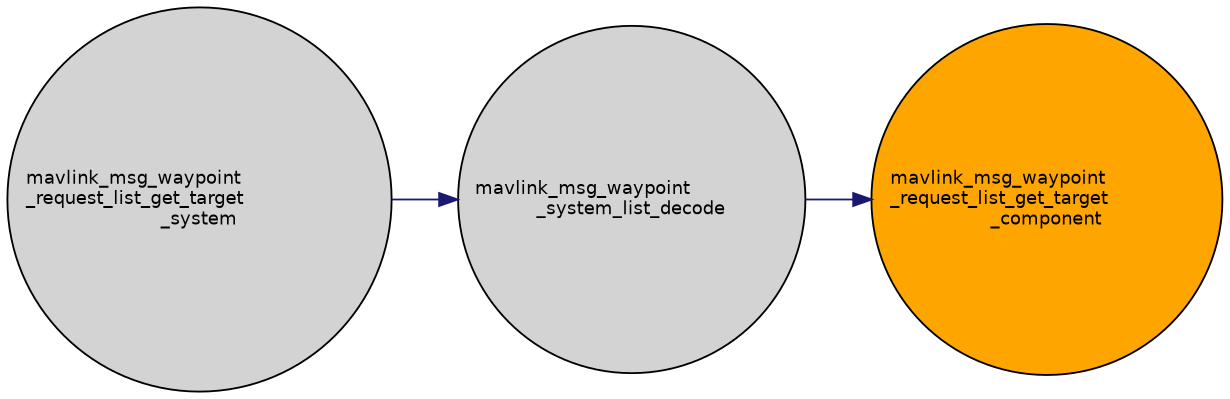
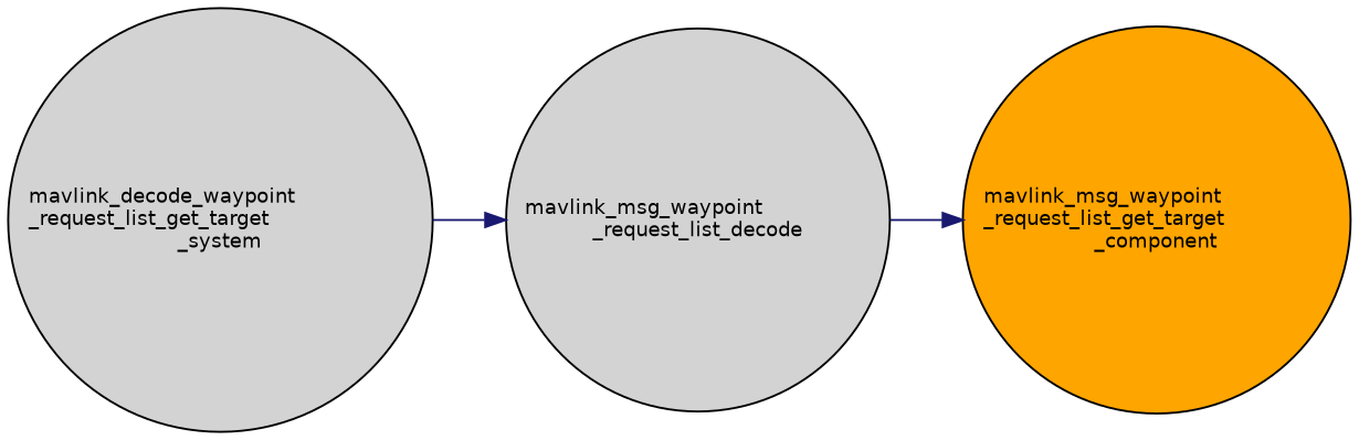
  digraph {
    rankdir=LR
    node [color=black fillcolor=lightgrey fontname=Helvetica fontsize=10 shape=circle style=filled]
    edge [color=midnightblue fontname=Helvetica fontsize=10 labelfontname=Helvetica labelfontsize=10 style=solid]
-   n1 [fontcolor=black height=0.2 label="mavlink_msg_waypoint\l_system_list_decode" width=0.4]
+   n1 [fontcolor=black height=0.2 label="mavlink_msg_waypoint\l_request_list_decode" width=0.4]
    n2 [fillcolor=orange height=0.2 label="mavlink_msg_waypoint\l_request_list_get_target\l_component" width=0.4]
-   n3 [height=0.2 label="mavlink_msg_waypoint\l_request_list_get_target\l_system" width=0.4]
+   n3 [height=0.2 label="mavlink_decode_waypoint\l_request_list_get_target\l_system" width=0.4]
    n1 -> n2
    n3 -> n1
  }
